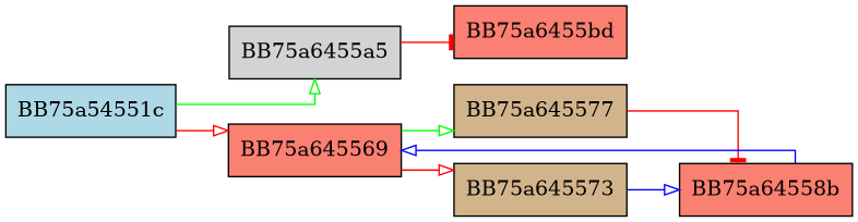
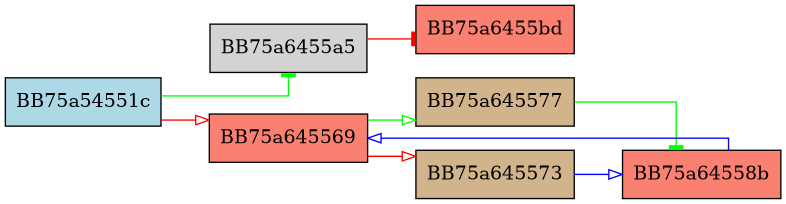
  digraph {
    rankdir=LR
    splines=ortho
    node [fillcolor=salmon shape=box style=filled]
    edge [arrowhead=onormal color=red]
    n1 [fillcolor=lightblue label=BB75a54551c]
    BB75a6455a5 [fillcolor=lightgrey]
    BB75a645569
    BB75a6455bd
    BB75a645577 [fillcolor=tan]
    BB75a645573 [fillcolor=tan]
    BB75a64558b
-   n1 -> BB75a6455a5 [color=green]
+   n1 -> BB75a6455a5 [arrowhead=tee color=green]
    n1 -> BB75a645569
    BB75a6455a5 -> BB75a6455bd [arrowhead=tee]
    BB75a645569 -> BB75a645577 [color=green]
    BB75a645569 -> BB75a645573
-   BB75a645577 -> BB75a64558b [arrowhead=tee]
+   BB75a645577 -> BB75a64558b [arrowhead=tee color=green]
    BB75a645573 -> BB75a64558b [color=blue]
    BB75a64558b -> BB75a645569 [color=blue]
  }
